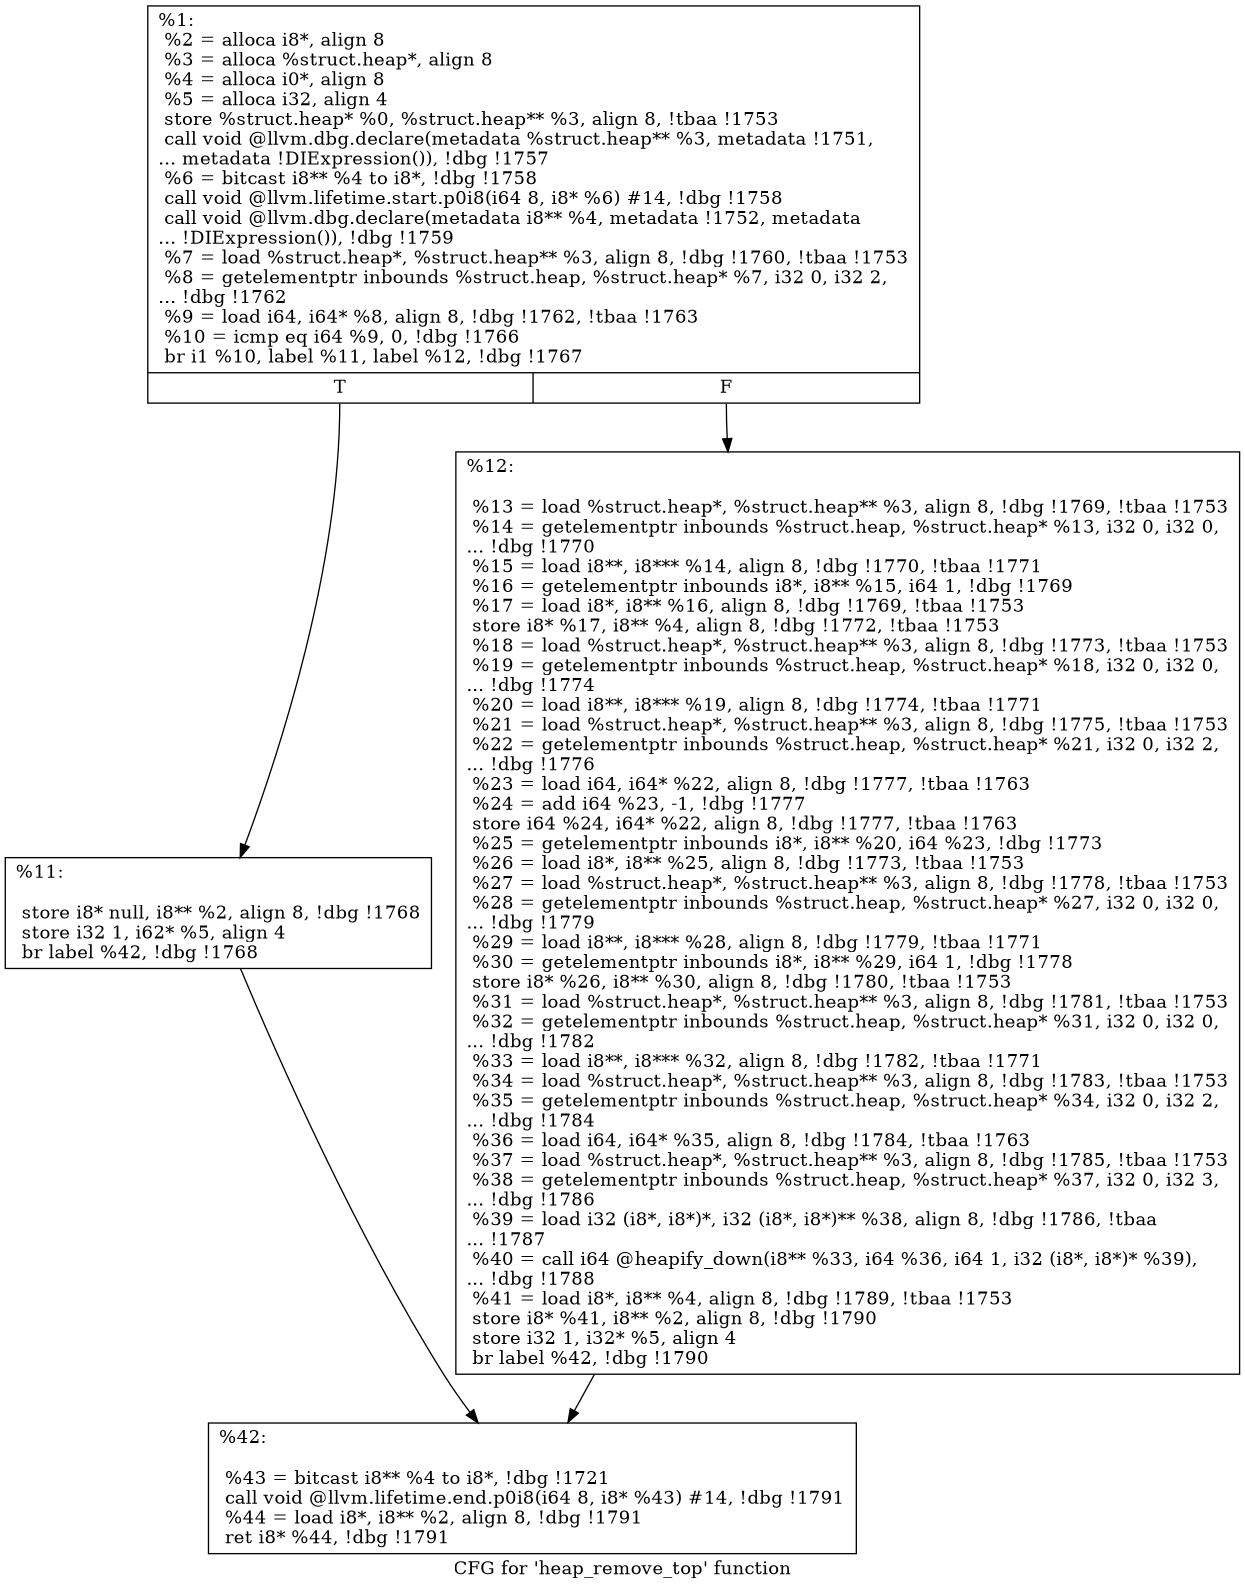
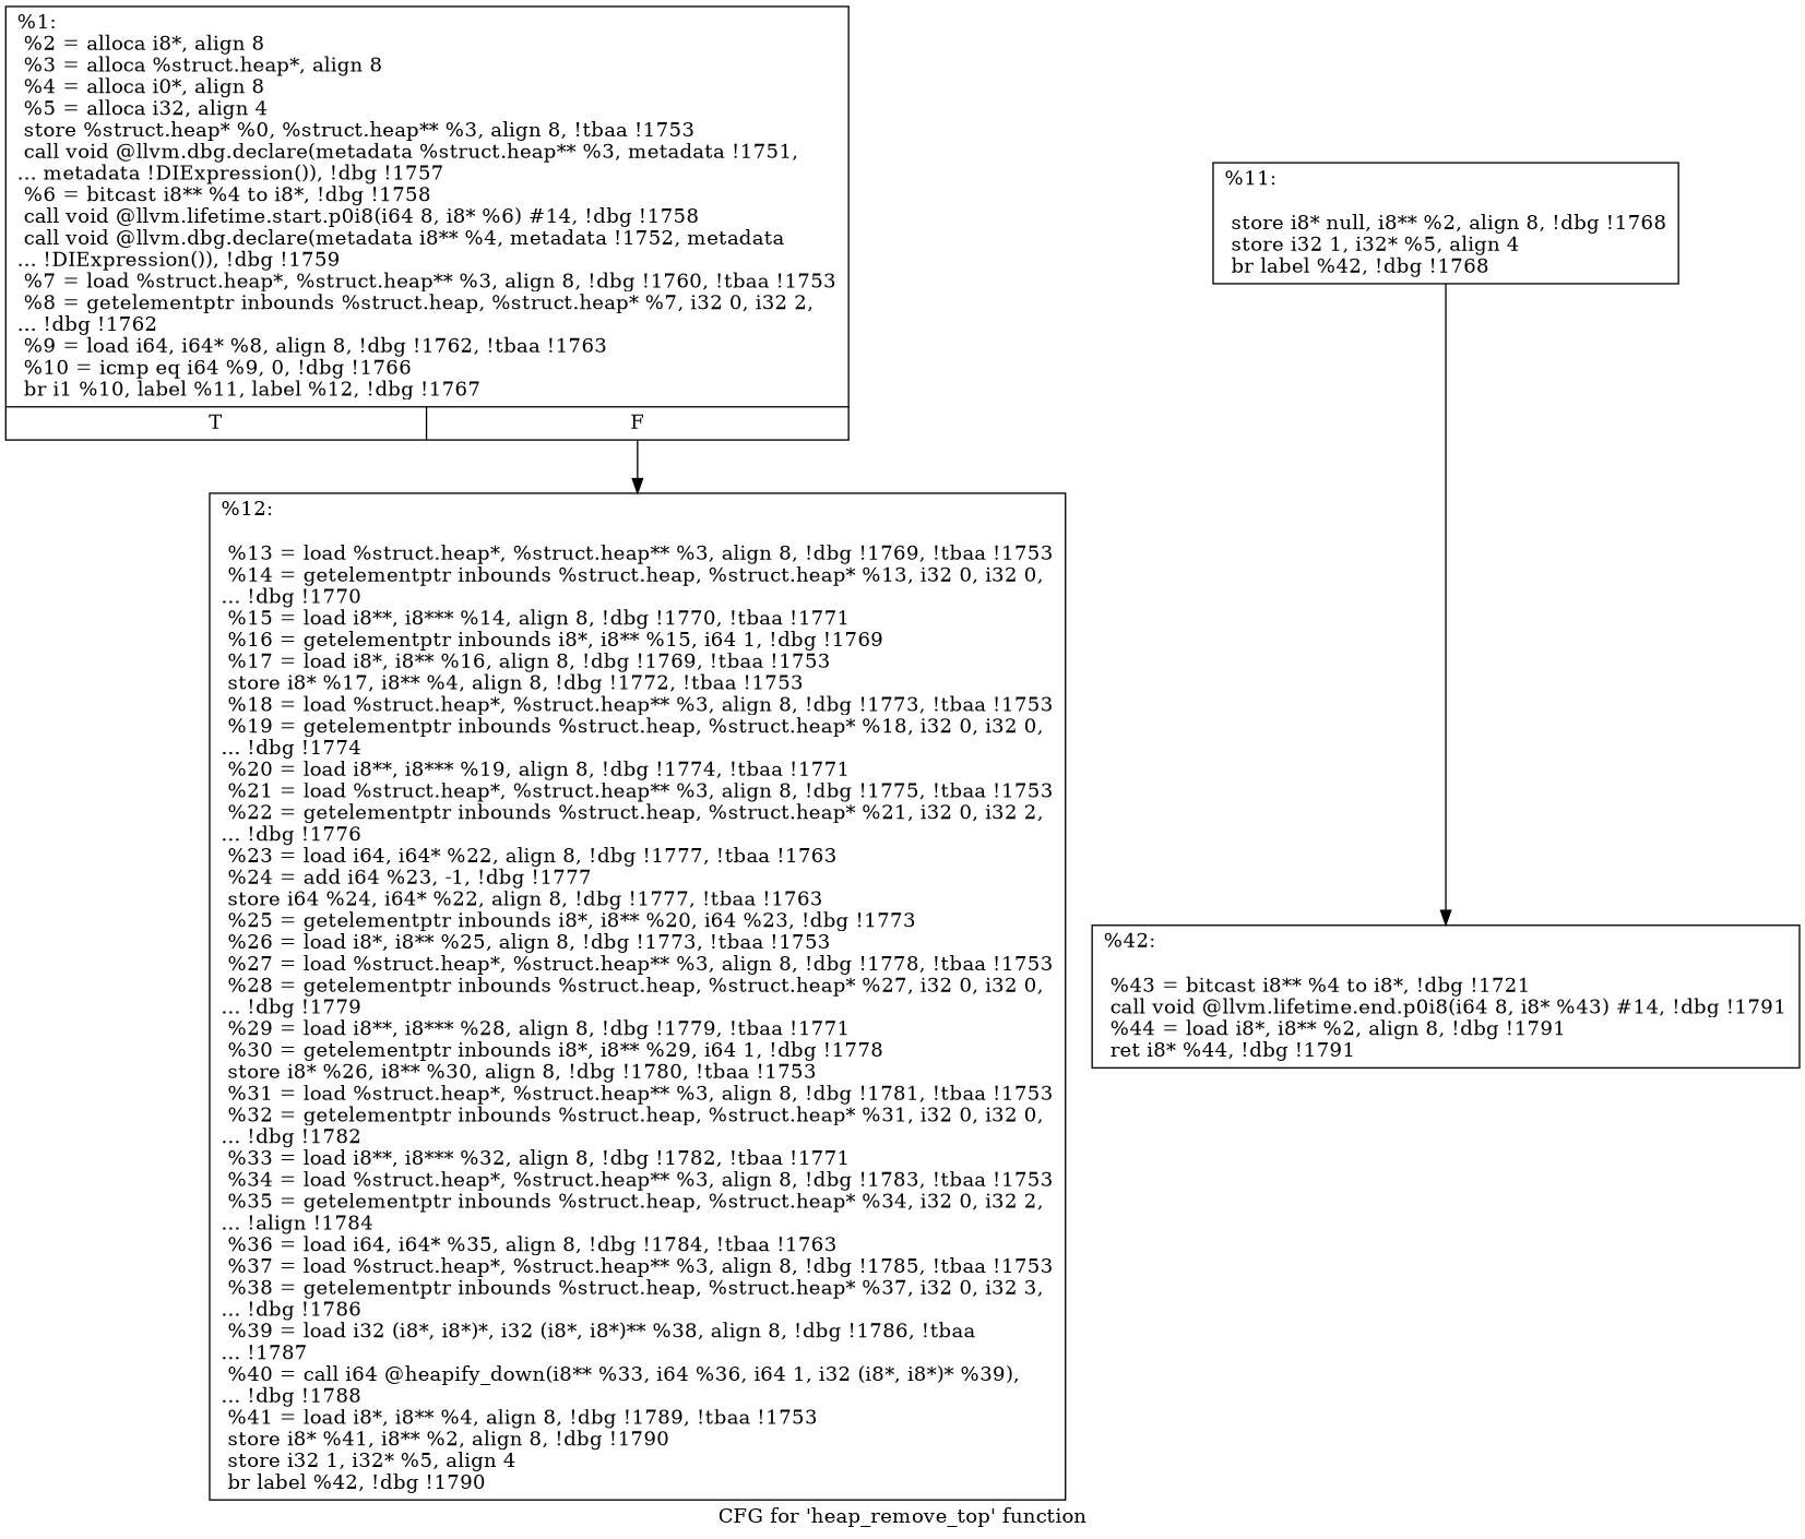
  digraph {
    label="CFG for 'heap_remove_top' function"
    node [shape=record]
    n1 [label="{%1:\l  %2 = alloca i8*, align 8\l  %3 = alloca %struct.heap*, align 8\l  %4 = alloca i0*, align 8\l  %5 = alloca i32, align 4\l  store %struct.heap* %0, %struct.heap** %3, align 8, !tbaa !1753\l  call void @llvm.dbg.declare(metadata %struct.heap** %3, metadata !1751,\l... metadata !DIExpression()), !dbg !1757\l  %6 = bitcast i8** %4 to i8*, !dbg !1758\l  call void @llvm.lifetime.start.p0i8(i64 8, i8* %6) #14, !dbg !1758\l  call void @llvm.dbg.declare(metadata i8** %4, metadata !1752, metadata\l... !DIExpression()), !dbg !1759\l  %7 = load %struct.heap*, %struct.heap** %3, align 8, !dbg !1760, !tbaa !1753\l  %8 = getelementptr inbounds %struct.heap, %struct.heap* %7, i32 0, i32 2,\l... !dbg !1762\l  %9 = load i64, i64* %8, align 8, !dbg !1762, !tbaa !1763\l  %10 = icmp eq i64 %9, 0, !dbg !1766\l  br i1 %10, label %11, label %12, !dbg !1767\l|{<s0>T|<s1>F}}"]
-   n2 [label="{%11:\l\l  store i8* null, i8** %2, align 8, !dbg !1768\l  store i32 1, i62* %5, align 4\l  br label %42, !dbg !1768\l}"]
-   n3 [label="{%12:\l\l  %13 = load %struct.heap*, %struct.heap** %3, align 8, !dbg !1769, !tbaa !1753\l  %14 = getelementptr inbounds %struct.heap, %struct.heap* %13, i32 0, i32 0,\l... !dbg !1770\l  %15 = load i8**, i8*** %14, align 8, !dbg !1770, !tbaa !1771\l  %16 = getelementptr inbounds i8*, i8** %15, i64 1, !dbg !1769\l  %17 = load i8*, i8** %16, align 8, !dbg !1769, !tbaa !1753\l  store i8* %17, i8** %4, align 8, !dbg !1772, !tbaa !1753\l  %18 = load %struct.heap*, %struct.heap** %3, align 8, !dbg !1773, !tbaa !1753\l  %19 = getelementptr inbounds %struct.heap, %struct.heap* %18, i32 0, i32 0,\l... !dbg !1774\l  %20 = load i8**, i8*** %19, align 8, !dbg !1774, !tbaa !1771\l  %21 = load %struct.heap*, %struct.heap** %3, align 8, !dbg !1775, !tbaa !1753\l  %22 = getelementptr inbounds %struct.heap, %struct.heap* %21, i32 0, i32 2,\l... !dbg !1776\l  %23 = load i64, i64* %22, align 8, !dbg !1777, !tbaa !1763\l  %24 = add i64 %23, -1, !dbg !1777\l  store i64 %24, i64* %22, align 8, !dbg !1777, !tbaa !1763\l  %25 = getelementptr inbounds i8*, i8** %20, i64 %23, !dbg !1773\l  %26 = load i8*, i8** %25, align 8, !dbg !1773, !tbaa !1753\l  %27 = load %struct.heap*, %struct.heap** %3, align 8, !dbg !1778, !tbaa !1753\l  %28 = getelementptr inbounds %struct.heap, %struct.heap* %27, i32 0, i32 0,\l... !dbg !1779\l  %29 = load i8**, i8*** %28, align 8, !dbg !1779, !tbaa !1771\l  %30 = getelementptr inbounds i8*, i8** %29, i64 1, !dbg !1778\l  store i8* %26, i8** %30, align 8, !dbg !1780, !tbaa !1753\l  %31 = load %struct.heap*, %struct.heap** %3, align 8, !dbg !1781, !tbaa !1753\l  %32 = getelementptr inbounds %struct.heap, %struct.heap* %31, i32 0, i32 0,\l... !dbg !1782\l  %33 = load i8**, i8*** %32, align 8, !dbg !1782, !tbaa !1771\l  %34 = load %struct.heap*, %struct.heap** %3, align 8, !dbg !1783, !tbaa !1753\l  %35 = getelementptr inbounds %struct.heap, %struct.heap* %34, i32 0, i32 2,\l... !dbg !1784\l  %36 = load i64, i64* %35, align 8, !dbg !1784, !tbaa !1763\l  %37 = load %struct.heap*, %struct.heap** %3, align 8, !dbg !1785, !tbaa !1753\l  %38 = getelementptr inbounds %struct.heap, %struct.heap* %37, i32 0, i32 3,\l... !dbg !1786\l  %39 = load i32 (i8*, i8*)*, i32 (i8*, i8*)** %38, align 8, !dbg !1786, !tbaa\l... !1787\l  %40 = call i64 @heapify_down(i8** %33, i64 %36, i64 1, i32 (i8*, i8*)* %39),\l... !dbg !1788\l  %41 = load i8*, i8** %4, align 8, !dbg !1789, !tbaa !1753\l  store i8* %41, i8** %2, align 8, !dbg !1790\l  store i32 1, i32* %5, align 4\l  br label %42, !dbg !1790\l}"]
+   n2 [label="{%11:\l\l  store i8* null, i8** %2, align 8, !dbg !1768\l  store i32 1, i32* %5, align 4\l  br label %42, !dbg !1768\l}"]
+   n3 [label="{%12:\l\l  %13 = load %struct.heap*, %struct.heap** %3, align 8, !dbg !1769, !tbaa !1753\l  %14 = getelementptr inbounds %struct.heap, %struct.heap* %13, i32 0, i32 0,\l... !dbg !1770\l  %15 = load i8**, i8*** %14, align 8, !dbg !1770, !tbaa !1771\l  %16 = getelementptr inbounds i8*, i8** %15, i64 1, !dbg !1769\l  %17 = load i8*, i8** %16, align 8, !dbg !1769, !tbaa !1753\l  store i8* %17, i8** %4, align 8, !dbg !1772, !tbaa !1753\l  %18 = load %struct.heap*, %struct.heap** %3, align 8, !dbg !1773, !tbaa !1753\l  %19 = getelementptr inbounds %struct.heap, %struct.heap* %18, i32 0, i32 0,\l... !dbg !1774\l  %20 = load i8**, i8*** %19, align 8, !dbg !1774, !tbaa !1771\l  %21 = load %struct.heap*, %struct.heap** %3, align 8, !dbg !1775, !tbaa !1753\l  %22 = getelementptr inbounds %struct.heap, %struct.heap* %21, i32 0, i32 2,\l... !dbg !1776\l  %23 = load i64, i64* %22, align 8, !dbg !1777, !tbaa !1763\l  %24 = add i64 %23, -1, !dbg !1777\l  store i64 %24, i64* %22, align 8, !dbg !1777, !tbaa !1763\l  %25 = getelementptr inbounds i8*, i8** %20, i64 %23, !dbg !1773\l  %26 = load i8*, i8** %25, align 8, !dbg !1773, !tbaa !1753\l  %27 = load %struct.heap*, %struct.heap** %3, align 8, !dbg !1778, !tbaa !1753\l  %28 = getelementptr inbounds %struct.heap, %struct.heap* %27, i32 0, i32 0,\l... !dbg !1779\l  %29 = load i8**, i8*** %28, align 8, !dbg !1779, !tbaa !1771\l  %30 = getelementptr inbounds i8*, i8** %29, i64 1, !dbg !1778\l  store i8* %26, i8** %30, align 8, !dbg !1780, !tbaa !1753\l  %31 = load %struct.heap*, %struct.heap** %3, align 8, !dbg !1781, !tbaa !1753\l  %32 = getelementptr inbounds %struct.heap, %struct.heap* %31, i32 0, i32 0,\l... !dbg !1782\l  %33 = load i8**, i8*** %32, align 8, !dbg !1782, !tbaa !1771\l  %34 = load %struct.heap*, %struct.heap** %3, align 8, !dbg !1783, !tbaa !1753\l  %35 = getelementptr inbounds %struct.heap, %struct.heap* %34, i32 0, i32 2,\l... !align !1784\l  %36 = load i64, i64* %35, align 8, !dbg !1784, !tbaa !1763\l  %37 = load %struct.heap*, %struct.heap** %3, align 8, !dbg !1785, !tbaa !1753\l  %38 = getelementptr inbounds %struct.heap, %struct.heap* %37, i32 0, i32 3,\l... !dbg !1786\l  %39 = load i32 (i8*, i8*)*, i32 (i8*, i8*)** %38, align 8, !dbg !1786, !tbaa\l... !1787\l  %40 = call i64 @heapify_down(i8** %33, i64 %36, i64 1, i32 (i8*, i8*)* %39),\l... !dbg !1788\l  %41 = load i8*, i8** %4, align 8, !dbg !1789, !tbaa !1753\l  store i8* %41, i8** %2, align 8, !dbg !1790\l  store i32 1, i32* %5, align 4\l  br label %42, !dbg !1790\l}"]
    n4 [label="{%42:\l\l  %43 = bitcast i8** %4 to i8*, !dbg !1721\l  call void @llvm.lifetime.end.p0i8(i64 8, i8* %43) #14, !dbg !1791\l  %44 = load i8*, i8** %2, align 8, !dbg !1791\l  ret i8* %44, !dbg !1791\l}"]
-   n1 -> n2 [tailport=s0]
    n1 -> n3 [tailport=s1]
    n2 -> n4
-   n3 -> n4
  }
